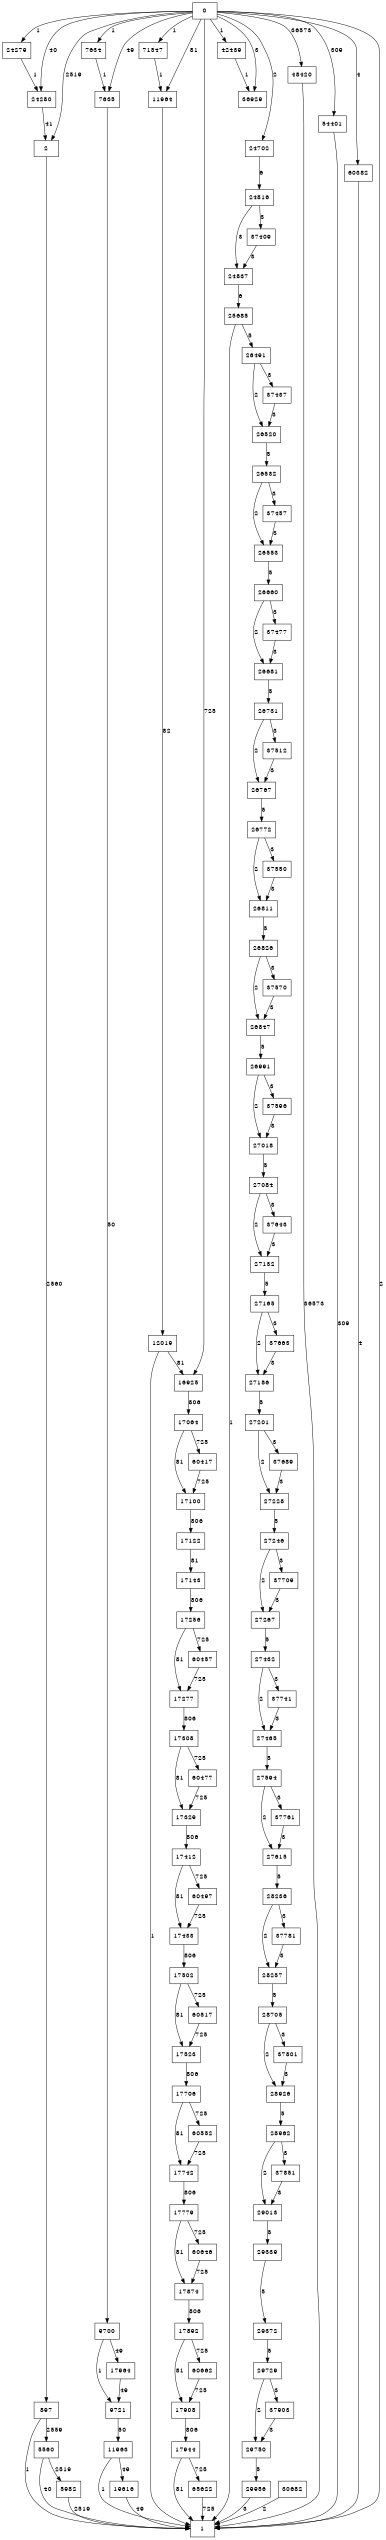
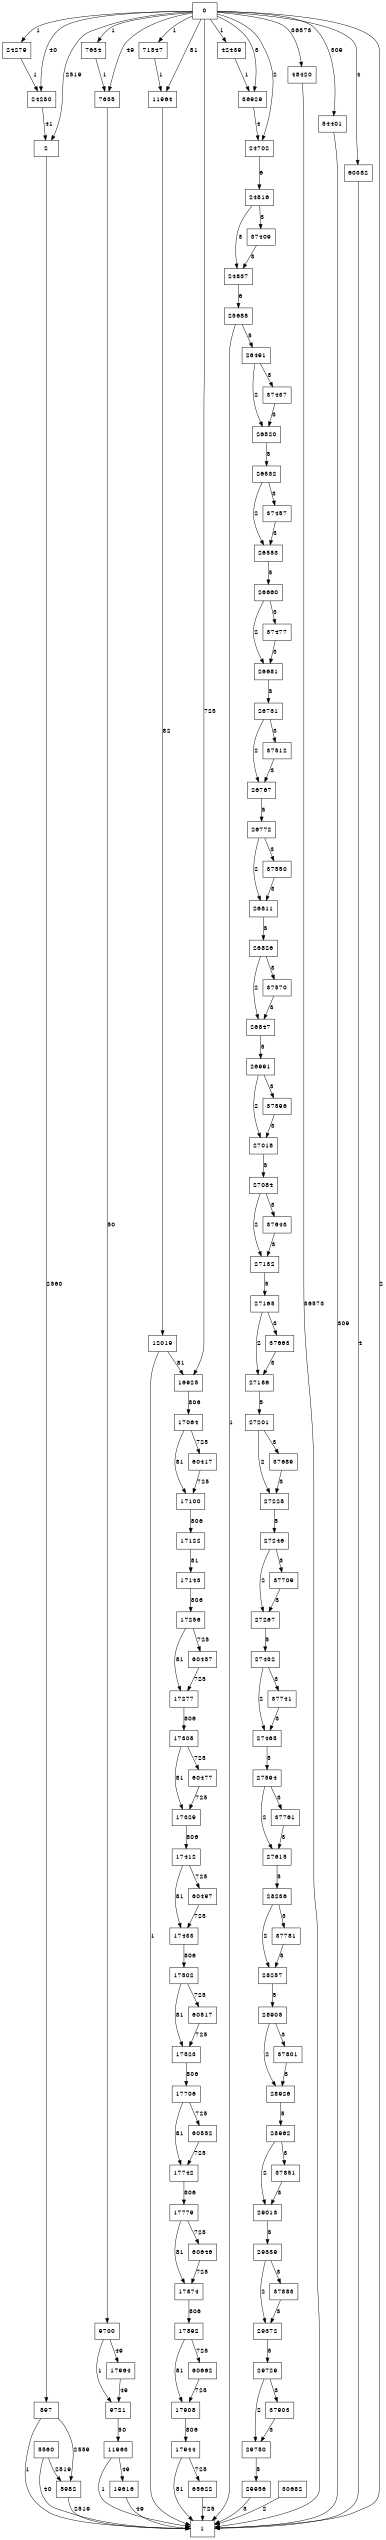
  digraph {
    rankdir=TB
    node [shape=rectangle]
    2
    897
    1
    5560
    5982
    7634
    7635
    9700
    9721
    17964
    11963
    19616
    11964
    12019
    16925
    17064
    17100
    60417
    17122
    17143
    17256
    17277
    60457
    17308
    17329
    60477
    17412
    17433
    60497
    17502
    17523
    60517
    17706
    17742
    60552
    17779
    17874
    60646
    17892
    17908
    60662
    17944
    65622
    24279
    24280
    24702
    24816
    24837
    37409
    25685
    26491
    26520
    37437
    26532
    26553
    37457
    26660
    26681
    37477
    26731
    26767
    37512
    26772
    26811
    37550
    26826
    26847
    37570
    26991
    27018
    37596
    27084
    27132
    37643
    27165
    27186
    37663
    27201
    27228
    37689
    27246
    27267
    37709
    27432
    27465
    37741
    27594
    27615
    37761
    28236
    28257
    37781
-   28905 [label=28705]
+   28905
    28926
    37801
    28962
    29013
    37851
    29339
    29372
+   37883
    29729
    29750
    37903
    29956
    30682
    36929
    42439
    48420
    54401
    60382
    71547
    0
    2 -> 897 [label=2560]
    897 -> 1 [label=1]
-   897 -> 5560 [label=2559]
+   897 -> 5982 [label=2559]
    5560 -> 1 [label=40]
    5560 -> 5982 [label=2519]
    5982 -> 1 [label=2519]
    7634 -> 7635 [label=1]
    7635 -> 9700 [label=50]
    9700 -> 9721 [label=1]
    9700 -> 17964 [label=49]
    9721 -> 11963 [label=50]
    17964 -> 9721 [label=49]
    11963 -> 1 [label=1]
    11963 -> 19616 [label=49]
    19616 -> 1 [label=49]
    11964 -> 12019 [label=82]
    12019 -> 1 [label=1]
    12019 -> 16925 [label=81]
    16925 -> 17064 [label=806]
    17064 -> 17100 [label=81]
    17064 -> 60417 [label=725]
    17100 -> 17122 [label=806]
    60417 -> 17100 [label=725]
    17122 -> 17143 [label=81]
    17143 -> 17256 [label=806]
    17256 -> 17277 [label=81]
    17256 -> 60457 [label=725]
    17277 -> 17308 [label=806]
    60457 -> 17277 [label=725]
    17308 -> 17329 [label=81]
    17308 -> 60477 [label=725]
    17329 -> 17412 [label=806]
    60477 -> 17329 [label=725]
    17412 -> 17433 [label=81]
    17412 -> 60497 [label=725]
    17433 -> 17502 [label=806]
    60497 -> 17433 [label=725]
    17502 -> 17523 [label=81]
    17502 -> 60517 [label=725]
    17523 -> 17706 [label=806]
    60517 -> 17523 [label=725]
    17706 -> 17742 [label=81]
    17706 -> 60552 [label=725]
    17742 -> 17779 [label=806]
    60552 -> 17742 [label=725]
    17779 -> 17874 [label=81]
    17779 -> 60646 [label=725]
    17874 -> 17892 [label=806]
    60646 -> 17874 [label=725]
    17892 -> 17908 [label=81]
    17892 -> 60662 [label=725]
    17908 -> 17944 [label=806]
    60662 -> 17908 [label=725]
    17944 -> 1 [label=81]
    17944 -> 65622 [label=725]
    65622 -> 1 [label=725]
    24279 -> 24280 [label=1]
    24280 -> 2 [label=41]
    24702 -> 24816 [label=6]
    24816 -> 24837 [label=3]
    24816 -> 37409 [label=3]
    24837 -> 25685 [label=6]
    37409 -> 24837 [label=3]
    25685 -> 1 [label=1]
    25685 -> 26491 [label=5]
    26491 -> 26520 [label=2]
    26491 -> 37437 [label=3]
    26520 -> 26532 [label=5]
    37437 -> 26520 [label=3]
    26532 -> 26553 [label=2]
    26532 -> 37457 [label=3]
    26553 -> 26660 [label=5]
    37457 -> 26553 [label=3]
    26660 -> 26681 [label=2]
    26660 -> 37477 [label=3]
    26681 -> 26731 [label=5]
    37477 -> 26681 [label=3]
    26731 -> 26767 [label=2]
    26731 -> 37512 [label=3]
    26767 -> 26772 [label=5]
    37512 -> 26767 [label=3]
    26772 -> 26811 [label=2]
    26772 -> 37550 [label=3]
    26811 -> 26826 [label=5]
    37550 -> 26811 [label=3]
    26826 -> 26847 [label=2]
    26826 -> 37570 [label=3]
    26847 -> 26991 [label=5]
    37570 -> 26847 [label=3]
    26991 -> 27018 [label=2]
    26991 -> 37596 [label=3]
    27018 -> 27084 [label=5]
    37596 -> 27018 [label=3]
    27084 -> 27132 [label=2]
    27084 -> 37643 [label=3]
    27132 -> 27165 [label=5]
    37643 -> 27132 [label=3]
    27165 -> 27186 [label=2]
    27165 -> 37663 [label=3]
    27186 -> 27201 [label=5]
    37663 -> 27186 [label=3]
    27201 -> 27228 [label=2]
    27201 -> 37689 [label=3]
    27228 -> 27246 [label=5]
    37689 -> 27228 [label=3]
    27246 -> 27267 [label=2]
    27246 -> 37709 [label=3]
    27267 -> 27432 [label=5]
    37709 -> 27267 [label=3]
    27432 -> 27465 [label=2]
    27432 -> 37741 [label=3]
    27465 -> 27594 [label=5]
    37741 -> 27465 [label=3]
    27594 -> 27615 [label=2]
    27594 -> 37761 [label=3]
    27615 -> 28236 [label=5]
    37761 -> 27615 [label=3]
    28236 -> 28257 [label=2]
    28236 -> 37781 [label=3]
    28257 -> 28905 [label=5]
    37781 -> 28257 [label=3]
    28905 -> 28926 [label=2]
    28905 -> 37801 [label=3]
    28926 -> 28962 [label=5]
    37801 -> 28926 [label=3]
    28962 -> 29013 [label=2]
    28962 -> 37851 [label=3]
    29013 -> 29339 [label=5]
    37851 -> 29013 [label=3]
-   29339 -> 29372 [label=5]
+   29339 -> 29372 [label=2]
+   29339 -> 37883 [label=3]
    29372 -> 29729 [label=5]
+   37883 -> 29372 [label=3]
    29729 -> 29750 [label=2]
    29729 -> 37903 [label=3]
    29750 -> 29956 [label=5]
    37903 -> 29750 [label=3]
    29956 -> 1 [label=3]
    30682 -> 1 [label=2]
+   36929 -> 24702 [label=4]
    42439 -> 36929 [label=1]
    48420 -> 1 [label=36573]
    54401 -> 1 [label=309]
    60382 -> 1 [label=4]
    71547 -> 11964 [label=1]
    0 -> 2 [label=2519]
    0 -> 1 [label=2]
    0 -> 7634 [label=1]
    0 -> 7635 [label=49]
    0 -> 11964 [label=81]
    0 -> 16925 [label=725]
    0 -> 24279 [label=1]
    0 -> 24280 [label=40]
    0 -> 24702 [label=2]
    0 -> 36929 [label=3]
    0 -> 42439 [label=1]
    0 -> 48420 [label=36573]
    0 -> 54401 [label=309]
    0 -> 60382 [label=4]
    0 -> 71547 [label=1]
  }
